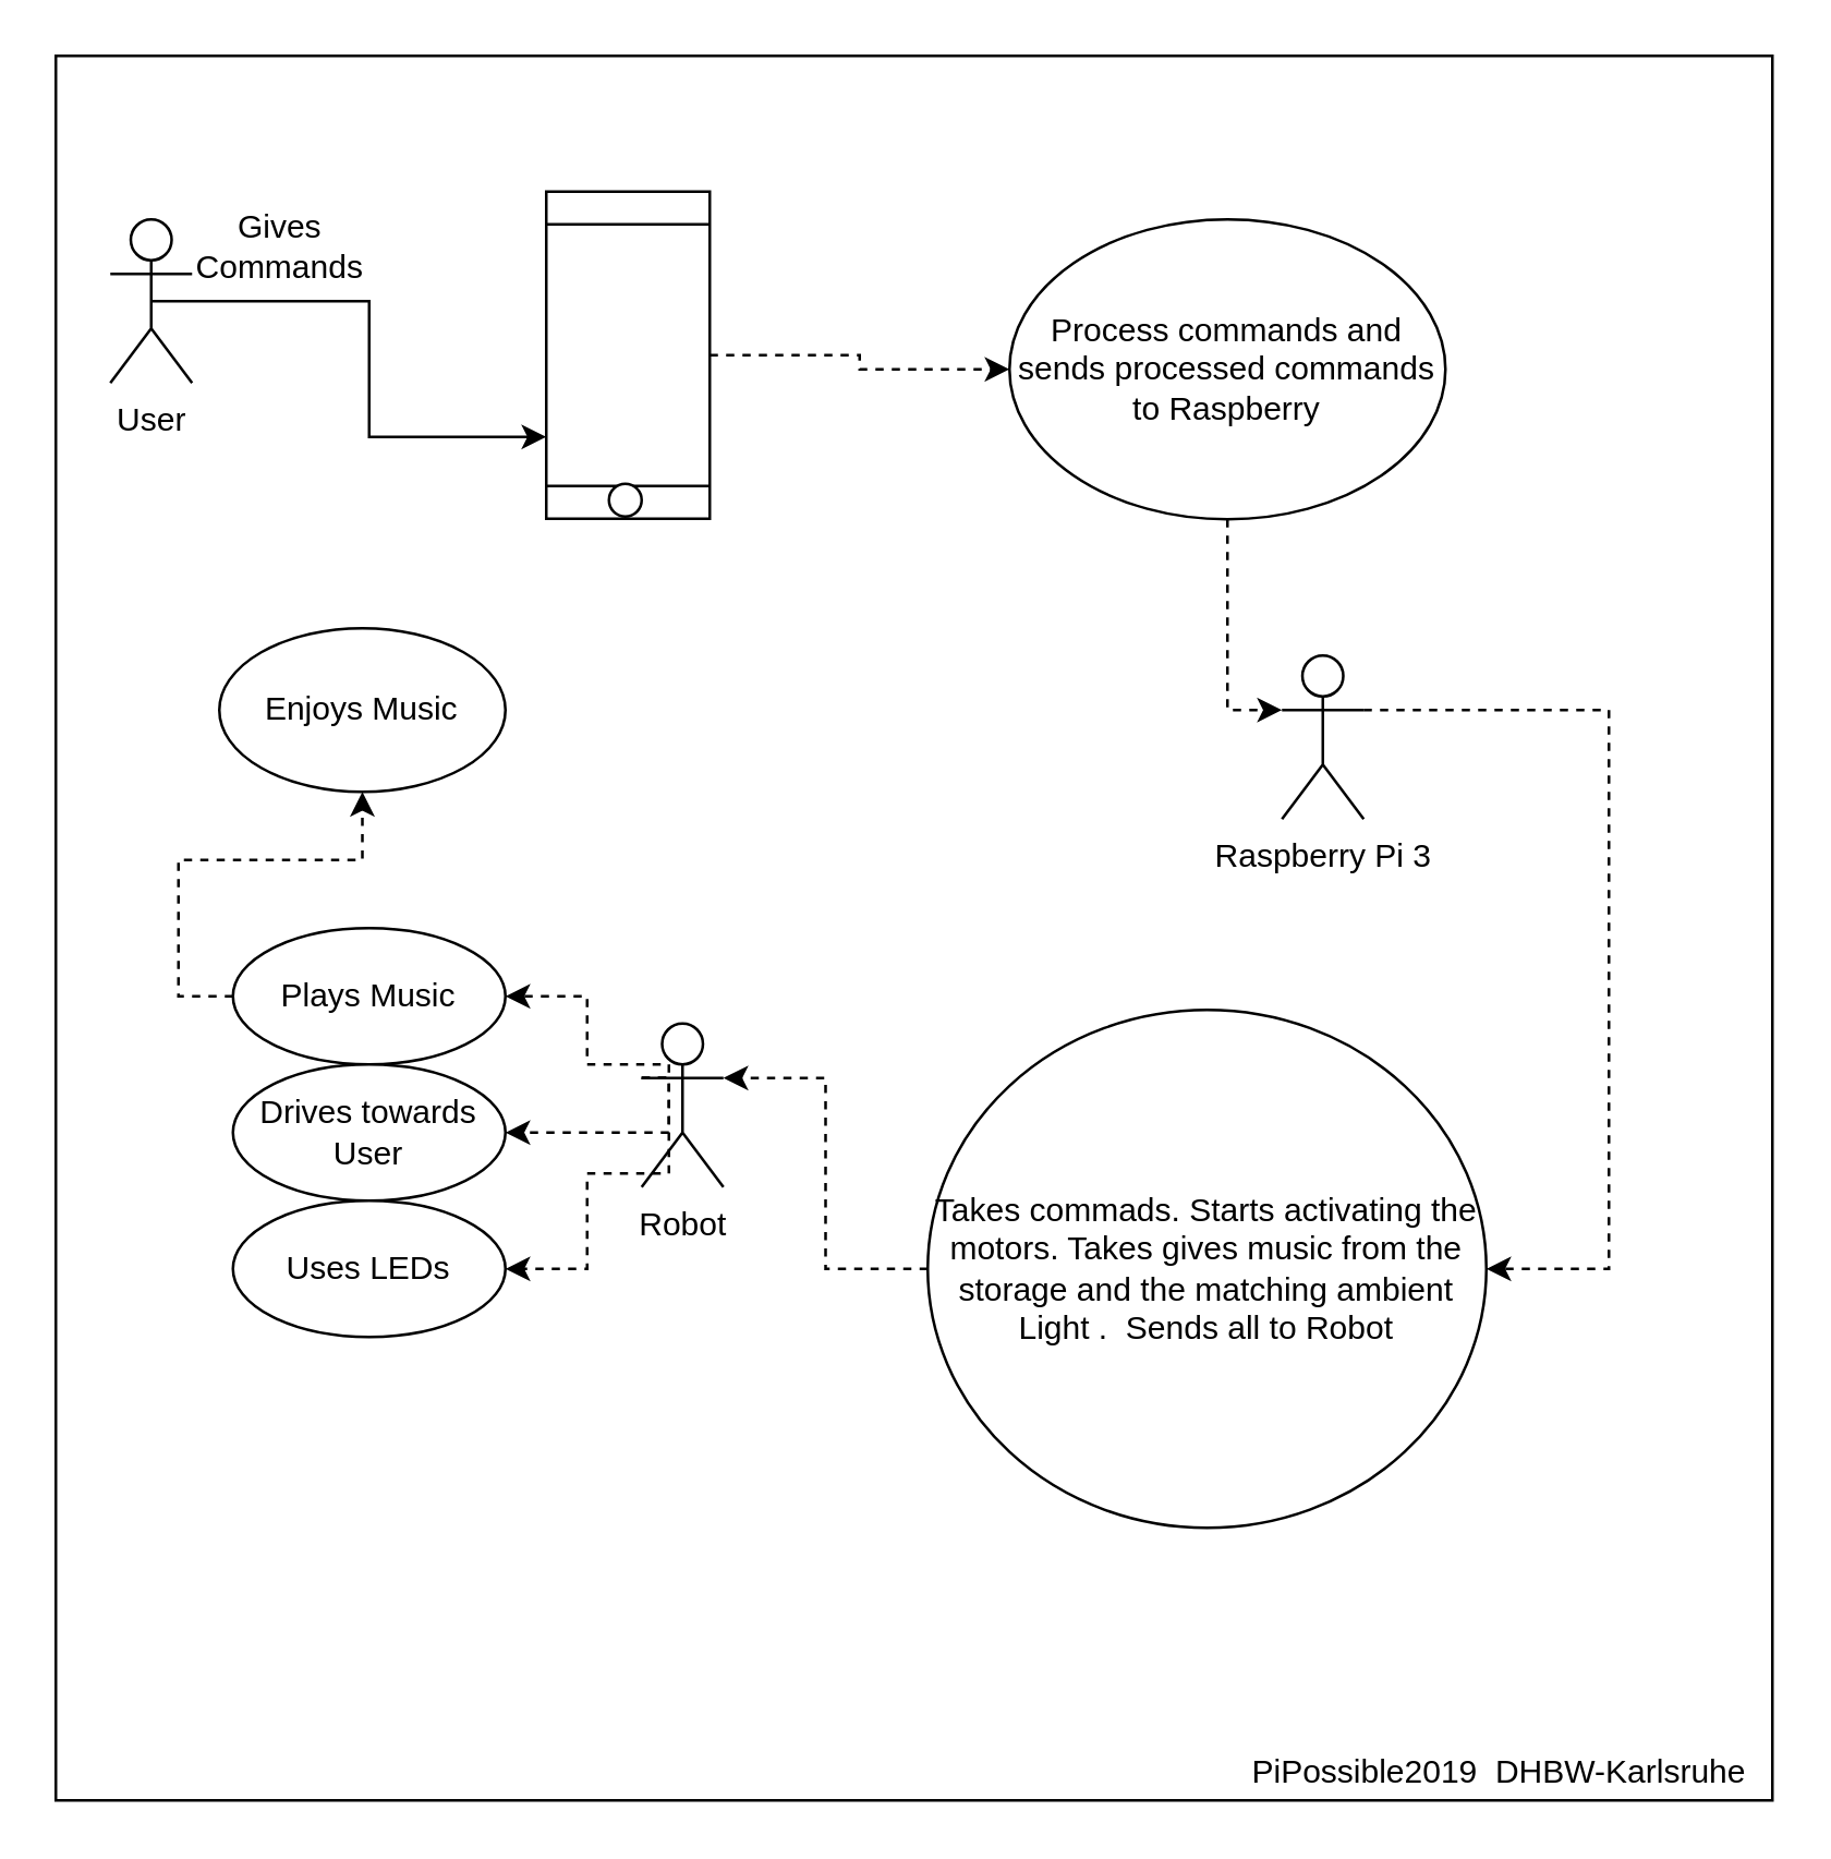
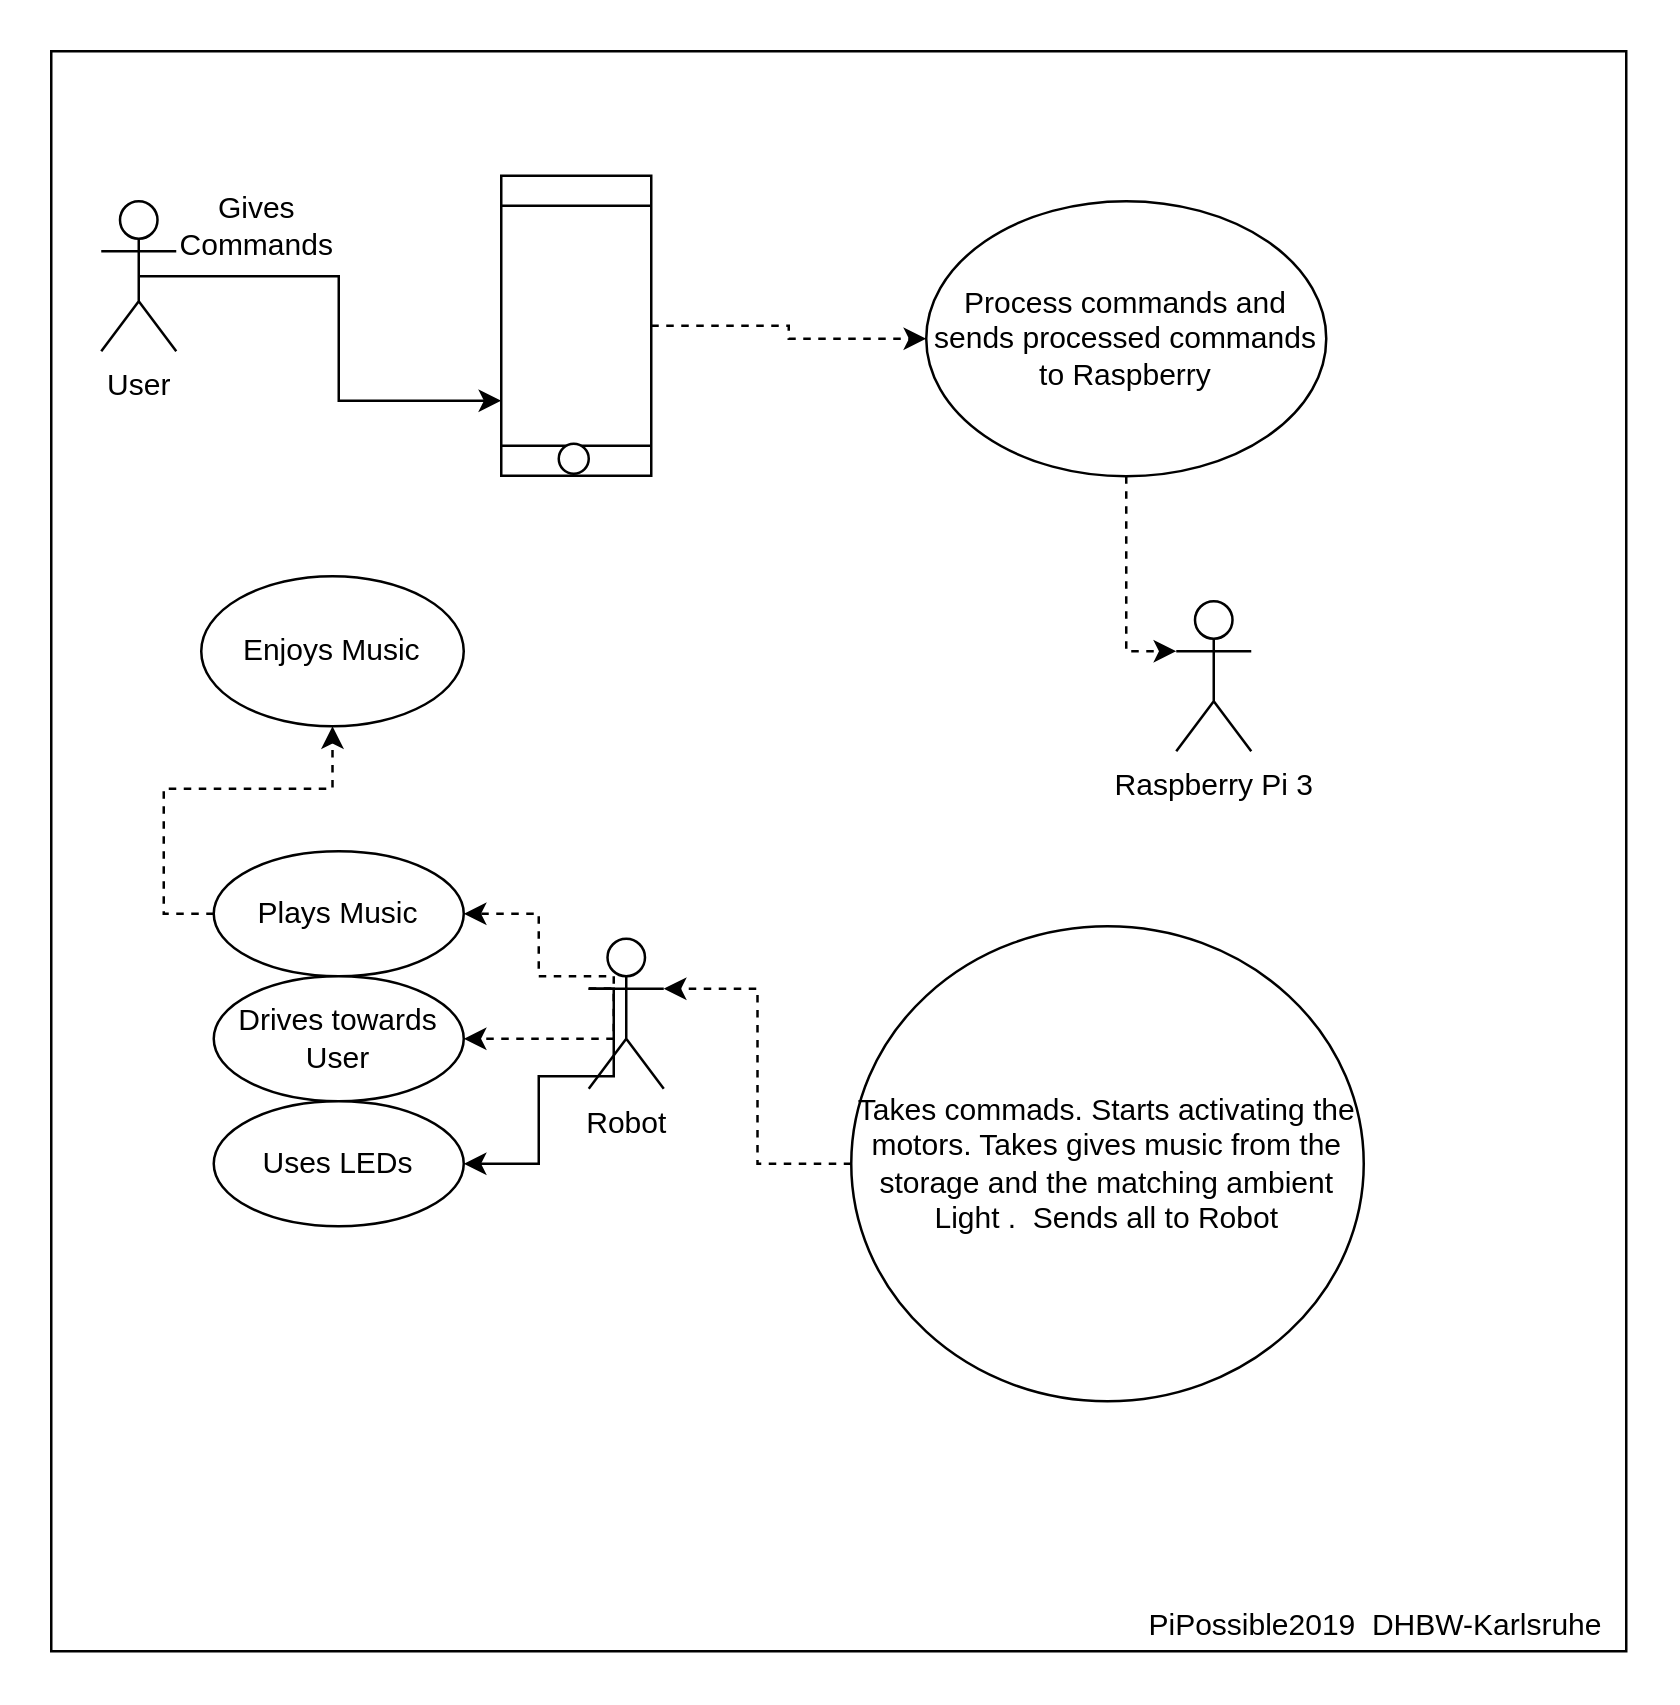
  <mxCell id="0" />
  <mxCell id="1" parent="0" />
  <mxCell id="2" value="" style="rounded=0;whiteSpace=wrap;html=1;fontFamily=Helvetica;" vertex="1" parent="1"><mxGeometry x="20" y="20" width="630" height="640" as="geometry" /></mxCell>
  <mxCell id="3" value="PiPossible2019&amp;nbsp; DHBW-Karlsruhe" style="text;html=1;strokeColor=none;fillColor=none;align=center;verticalAlign=middle;whiteSpace=wrap;rounded=0;" vertex="1" parent="1"><mxGeometry x="450" y="640" width="200" height="20" as="geometry" /></mxCell>
  <mxCell id="4" style="edgeStyle=orthogonalEdgeStyle;rounded=0;orthogonalLoop=1;jettySize=auto;html=1;exitX=0.5;exitY=0.5;exitDx=0;exitDy=0;exitPerimeter=0;entryX=0.75;entryY=1;entryDx=0;entryDy=0;fontFamily=Helvetica;" edge="1" parent="1" source="5" target="7"><mxGeometry relative="1" as="geometry" /></mxCell>
  <mxCell id="5" value="User&lt;br&gt;" style="shape=umlActor;verticalLabelPosition=bottom;labelBackgroundColor=#ffffff;verticalAlign=top;html=1;" vertex="1" parent="1"><mxGeometry x="40" y="80" width="30" height="60" as="geometry" /></mxCell>
  <mxCell id="6" style="edgeStyle=orthogonalEdgeStyle;rounded=0;orthogonalLoop=1;jettySize=auto;html=1;exitX=0.5;exitY=0;exitDx=0;exitDy=0;fontFamily=Helvetica;dashed=1;" edge="1" parent="1" source="7" target="19"><mxGeometry relative="1" as="geometry" /></mxCell>
  <mxCell id="7" value="" style="shape=process;whiteSpace=wrap;html=1;backgroundOutline=1;strokeColor=#000000;strokeWidth=1;fontFamily=Helvetica;direction=south;" vertex="1" parent="1"><mxGeometry x="200" y="69.8" width="60" height="120" as="geometry" /></mxCell>
  <mxCell id="8" value="Gives Commands" style="text;html=1;strokeColor=none;fillColor=none;align=center;verticalAlign=middle;whiteSpace=wrap;rounded=0;fontFamily=Helvetica;rotation=0;" vertex="1" parent="1"><mxGeometry x="70" y="80" width="65" height="20" as="geometry" /></mxCell>
  <mxCell id="9" value="Enjoys Music" style="ellipse;whiteSpace=wrap;html=1;strokeColor=#000000;strokeWidth=1;fontFamily=Helvetica;" vertex="1" parent="1"><mxGeometry x="80" y="230" width="105" height="60" as="geometry" /></mxCell>
  <mxCell id="10" style="edgeStyle=orthogonalEdgeStyle;rounded=0;orthogonalLoop=1;jettySize=auto;html=1;exitX=0;exitY=0.5;exitDx=0;exitDy=0;entryX=0.5;entryY=1;entryDx=0;entryDy=0;dashed=1;fontFamily=Helvetica;" edge="1" parent="1" source="11" target="9"><mxGeometry relative="1" as="geometry" /></mxCell>
  <mxCell id="11" value="Plays Music" style="ellipse;whiteSpace=wrap;html=1;strokeColor=#000000;strokeWidth=1;fontFamily=Helvetica;" vertex="1" parent="1"><mxGeometry x="85" y="340" width="100" height="50" as="geometry" /></mxCell>
  <mxCell id="12" style="edgeStyle=orthogonalEdgeStyle;rounded=0;orthogonalLoop=1;jettySize=auto;html=1;exitX=0;exitY=0.333;exitDx=0;exitDy=0;exitPerimeter=0;entryX=1;entryY=0.5;entryDx=0;entryDy=0;dashed=1;fontFamily=Helvetica;" edge="1" parent="1" source="15" target="11"><mxGeometry relative="1" as="geometry"><Array as="points"><mxPoint x="245" y="390" /><mxPoint x="215" y="390" /><mxPoint x="215" y="365" /></Array></mxGeometry></mxCell>
  <mxCell id="13" style="edgeStyle=orthogonalEdgeStyle;rounded=0;orthogonalLoop=1;jettySize=auto;html=1;exitX=0;exitY=0.333;exitDx=0;exitDy=0;exitPerimeter=0;entryX=1;entryY=0.5;entryDx=0;entryDy=0;dashed=1;fontFamily=Helvetica;" edge="1" parent="1" source="15" target="16"><mxGeometry relative="1" as="geometry"><Array as="points"><mxPoint x="245" y="415" /></Array></mxGeometry></mxCell>
- <mxCell id="14" style="edgeStyle=orthogonalEdgeStyle;rounded=0;orthogonalLoop=1;jettySize=auto;html=1;exitX=0;exitY=0.333;exitDx=0;exitDy=0;exitPerimeter=0;entryX=1;entryY=0.5;entryDx=0;entryDy=0;dashed=1;fontFamily=Helvetica;" edge="1" parent="1" source="15" target="17"><mxGeometry relative="1" as="geometry"><Array as="points"><mxPoint x="245" y="430" /><mxPoint x="215" y="430" /><mxPoint x="215" y="465" /></Array></mxGeometry></mxCell>
+ <mxCell id="14" style="edgeStyle=orthogonalEdgeStyle;rounded=0;orthogonalLoop=1;jettySize=auto;html=1;exitX=0;exitY=0.333;exitDx=0;exitDy=0;exitPerimeter=0;entryX=1;entryY=0.5;entryDx=0;entryDy=0;dashed=0;fontFamily=Helvetica;" edge="1" parent="1" source="15" target="17"><mxGeometry relative="1" as="geometry"><Array as="points"><mxPoint x="245" y="430" /><mxPoint x="215" y="430" /><mxPoint x="215" y="465" /></Array></mxGeometry></mxCell>
  <mxCell id="15" value="Robot" style="shape=umlActor;verticalLabelPosition=bottom;labelBackgroundColor=#ffffff;verticalAlign=top;html=1;outlineConnect=0;strokeColor=#000000;strokeWidth=1;fontFamily=Helvetica;" vertex="1" parent="1"><mxGeometry x="235" y="375" width="30" height="60" as="geometry" /></mxCell>
  <mxCell id="16" value="Drives towards User" style="ellipse;whiteSpace=wrap;html=1;strokeColor=#000000;strokeWidth=1;fontFamily=Helvetica;" vertex="1" parent="1"><mxGeometry x="85" y="390" width="100" height="50" as="geometry" /></mxCell>
  <mxCell id="17" value="Uses LEDs" style="ellipse;whiteSpace=wrap;html=1;strokeColor=#000000;strokeWidth=1;fontFamily=Helvetica;" vertex="1" parent="1"><mxGeometry x="85" y="440" width="100" height="50" as="geometry" /></mxCell>
  <mxCell id="18" style="edgeStyle=orthogonalEdgeStyle;rounded=0;orthogonalLoop=1;jettySize=auto;html=1;exitX=0.5;exitY=1;exitDx=0;exitDy=0;entryX=0;entryY=0.333;entryDx=0;entryDy=0;entryPerimeter=0;dashed=1;fontFamily=Helvetica;" edge="1" parent="1" source="19" target="21"><mxGeometry relative="1" as="geometry" /></mxCell>
  <mxCell id="19" value="Process commands and sends processed commands to Raspberry" style="ellipse;whiteSpace=wrap;html=1;strokeColor=#000000;strokeWidth=1;fontFamily=Helvetica;" vertex="1" parent="1"><mxGeometry x="370" y="80" width="160" height="110" as="geometry" /></mxCell>
- <mxCell id="20" style="edgeStyle=orthogonalEdgeStyle;rounded=0;orthogonalLoop=1;jettySize=auto;html=1;exitX=1;exitY=0.333;exitDx=0;exitDy=0;exitPerimeter=0;entryX=1;entryY=0.5;entryDx=0;entryDy=0;dashed=1;fontFamily=Helvetica;" edge="1" parent="1" source="21" target="23"><mxGeometry relative="1" as="geometry"><Array as="points"><mxPoint x="590" y="260" /><mxPoint x="590" y="465" /></Array></mxGeometry></mxCell>
  <mxCell id="21" value="Raspberry Pi 3&lt;br&gt;" style="shape=umlActor;verticalLabelPosition=bottom;labelBackgroundColor=#ffffff;verticalAlign=top;html=1;outlineConnect=0;strokeColor=#000000;strokeWidth=1;fontFamily=Helvetica;" vertex="1" parent="1"><mxGeometry x="470" y="240" width="30" height="60" as="geometry" /></mxCell>
  <mxCell id="22" style="edgeStyle=orthogonalEdgeStyle;rounded=0;orthogonalLoop=1;jettySize=auto;html=1;exitX=0;exitY=0.5;exitDx=0;exitDy=0;entryX=1;entryY=0.333;entryDx=0;entryDy=0;entryPerimeter=0;dashed=1;fontFamily=Helvetica;" edge="1" parent="1" source="23" target="15"><mxGeometry relative="1" as="geometry" /></mxCell>
  <mxCell id="23" value="Takes commads. Starts activating the motors. Takes gives music from the storage and the matching ambient Light .&amp;nbsp; Sends all to Robot" style="ellipse;whiteSpace=wrap;html=1;strokeColor=#000000;strokeWidth=1;fontFamily=Helvetica;" vertex="1" parent="1"><mxGeometry x="340" y="370" width="205" height="190" as="geometry" /></mxCell>
  <mxCell id="24" value="" style="ellipse;whiteSpace=wrap;html=1;aspect=fixed;strokeColor=#000000;strokeWidth=1;fontFamily=Helvetica;" vertex="1" parent="1"><mxGeometry x="223" y="177" width="12" height="12" as="geometry" /></mxCell>
